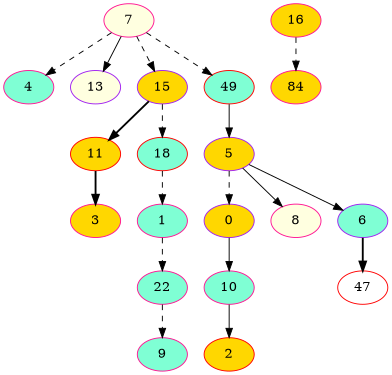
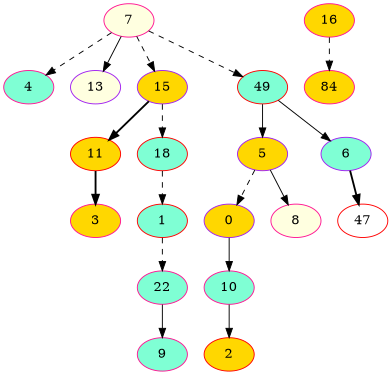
  strict digraph {
    node [color=deeppink fillcolor=gold style=filled]
    edge [style=dashed]
    0 [color=purple]
    10 [fillcolor=aquamarine]
    2 [color=red]
-   1 [fillcolor=aquamarine]
+   1 [color=red fillcolor=aquamarine]
    n5 [fillcolor=aquamarine label=22]
    9 [fillcolor=aquamarine]
    5 [color=purple]
    8 [fillcolor=lightyellow]
    6 [color=purple fillcolor=aquamarine]
    n10 [color=red fillcolor=white label=47]
    7 [fillcolor=lightyellow]
    4 [fillcolor=aquamarine]
    13 [color=purple fillcolor=lightyellow]
    15 [color=purple]
    n15 [color=red fillcolor=aquamarine label=49]
    11 [color=red]
    18 [color=red fillcolor=aquamarine]
    16
    n19 [label=84]
    3
    0 -> 10 [style=solid]
    10 -> 2 [style=solid]
    1 -> n5
-   n5 -> 9
+   n5 -> 9 [style=solid]
    5 -> 0
    5 -> 8 [style=solid]
    6 -> n10 [style=bold]
    7 -> 4
    7 -> 13 [style=solid]
    7 -> 15
    7 -> n15
    15 -> 11 [style=bold]
    15 -> 18
    n15 -> 5 [style=solid]
-   5 -> 6 [style=solid]
+   n15 -> 6 [style=solid]
    11 -> 3 [style=bold]
    18 -> 1
    16 -> n19
  }
